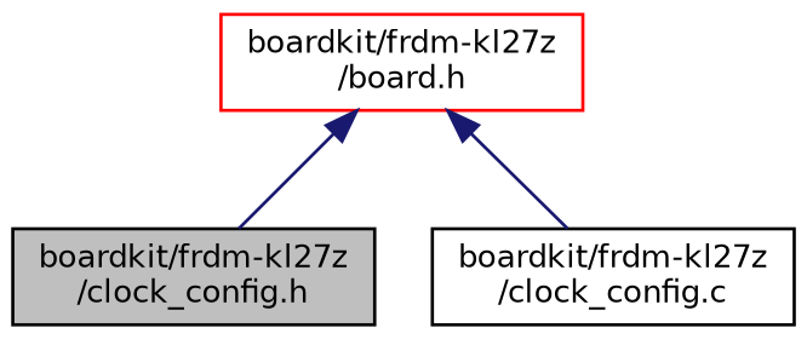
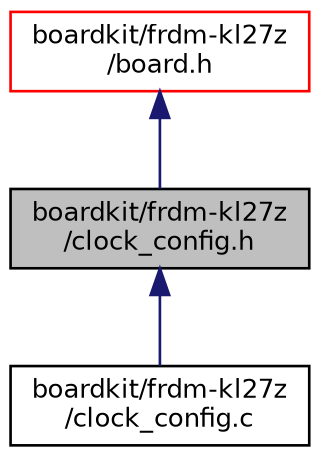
  digraph {
    node [color=black fillcolor=white fontname=Helvetica fontsize=10 shape=record style=filled]
    edge [color=midnightblue dir=back fontname=Helvetica fontsize=10 labelfontname=Helvetica labelfontsize=10 style=solid]
    n1 [fillcolor=grey75 fontcolor=black height=0.2 label="boardkit/frdm-kl27z\l/clock_config.h" width=0.4]
    n2 [height=0.2 label="boardkit/frdm-kl27z\l/clock_config.c" width=0.4]
    n3 [color=red height=0.2 label="boardkit/frdm-kl27z\l/board.h" width=0.4]
-   n3 -> n2
+   n1 -> n2
    n3 -> n1
  }
